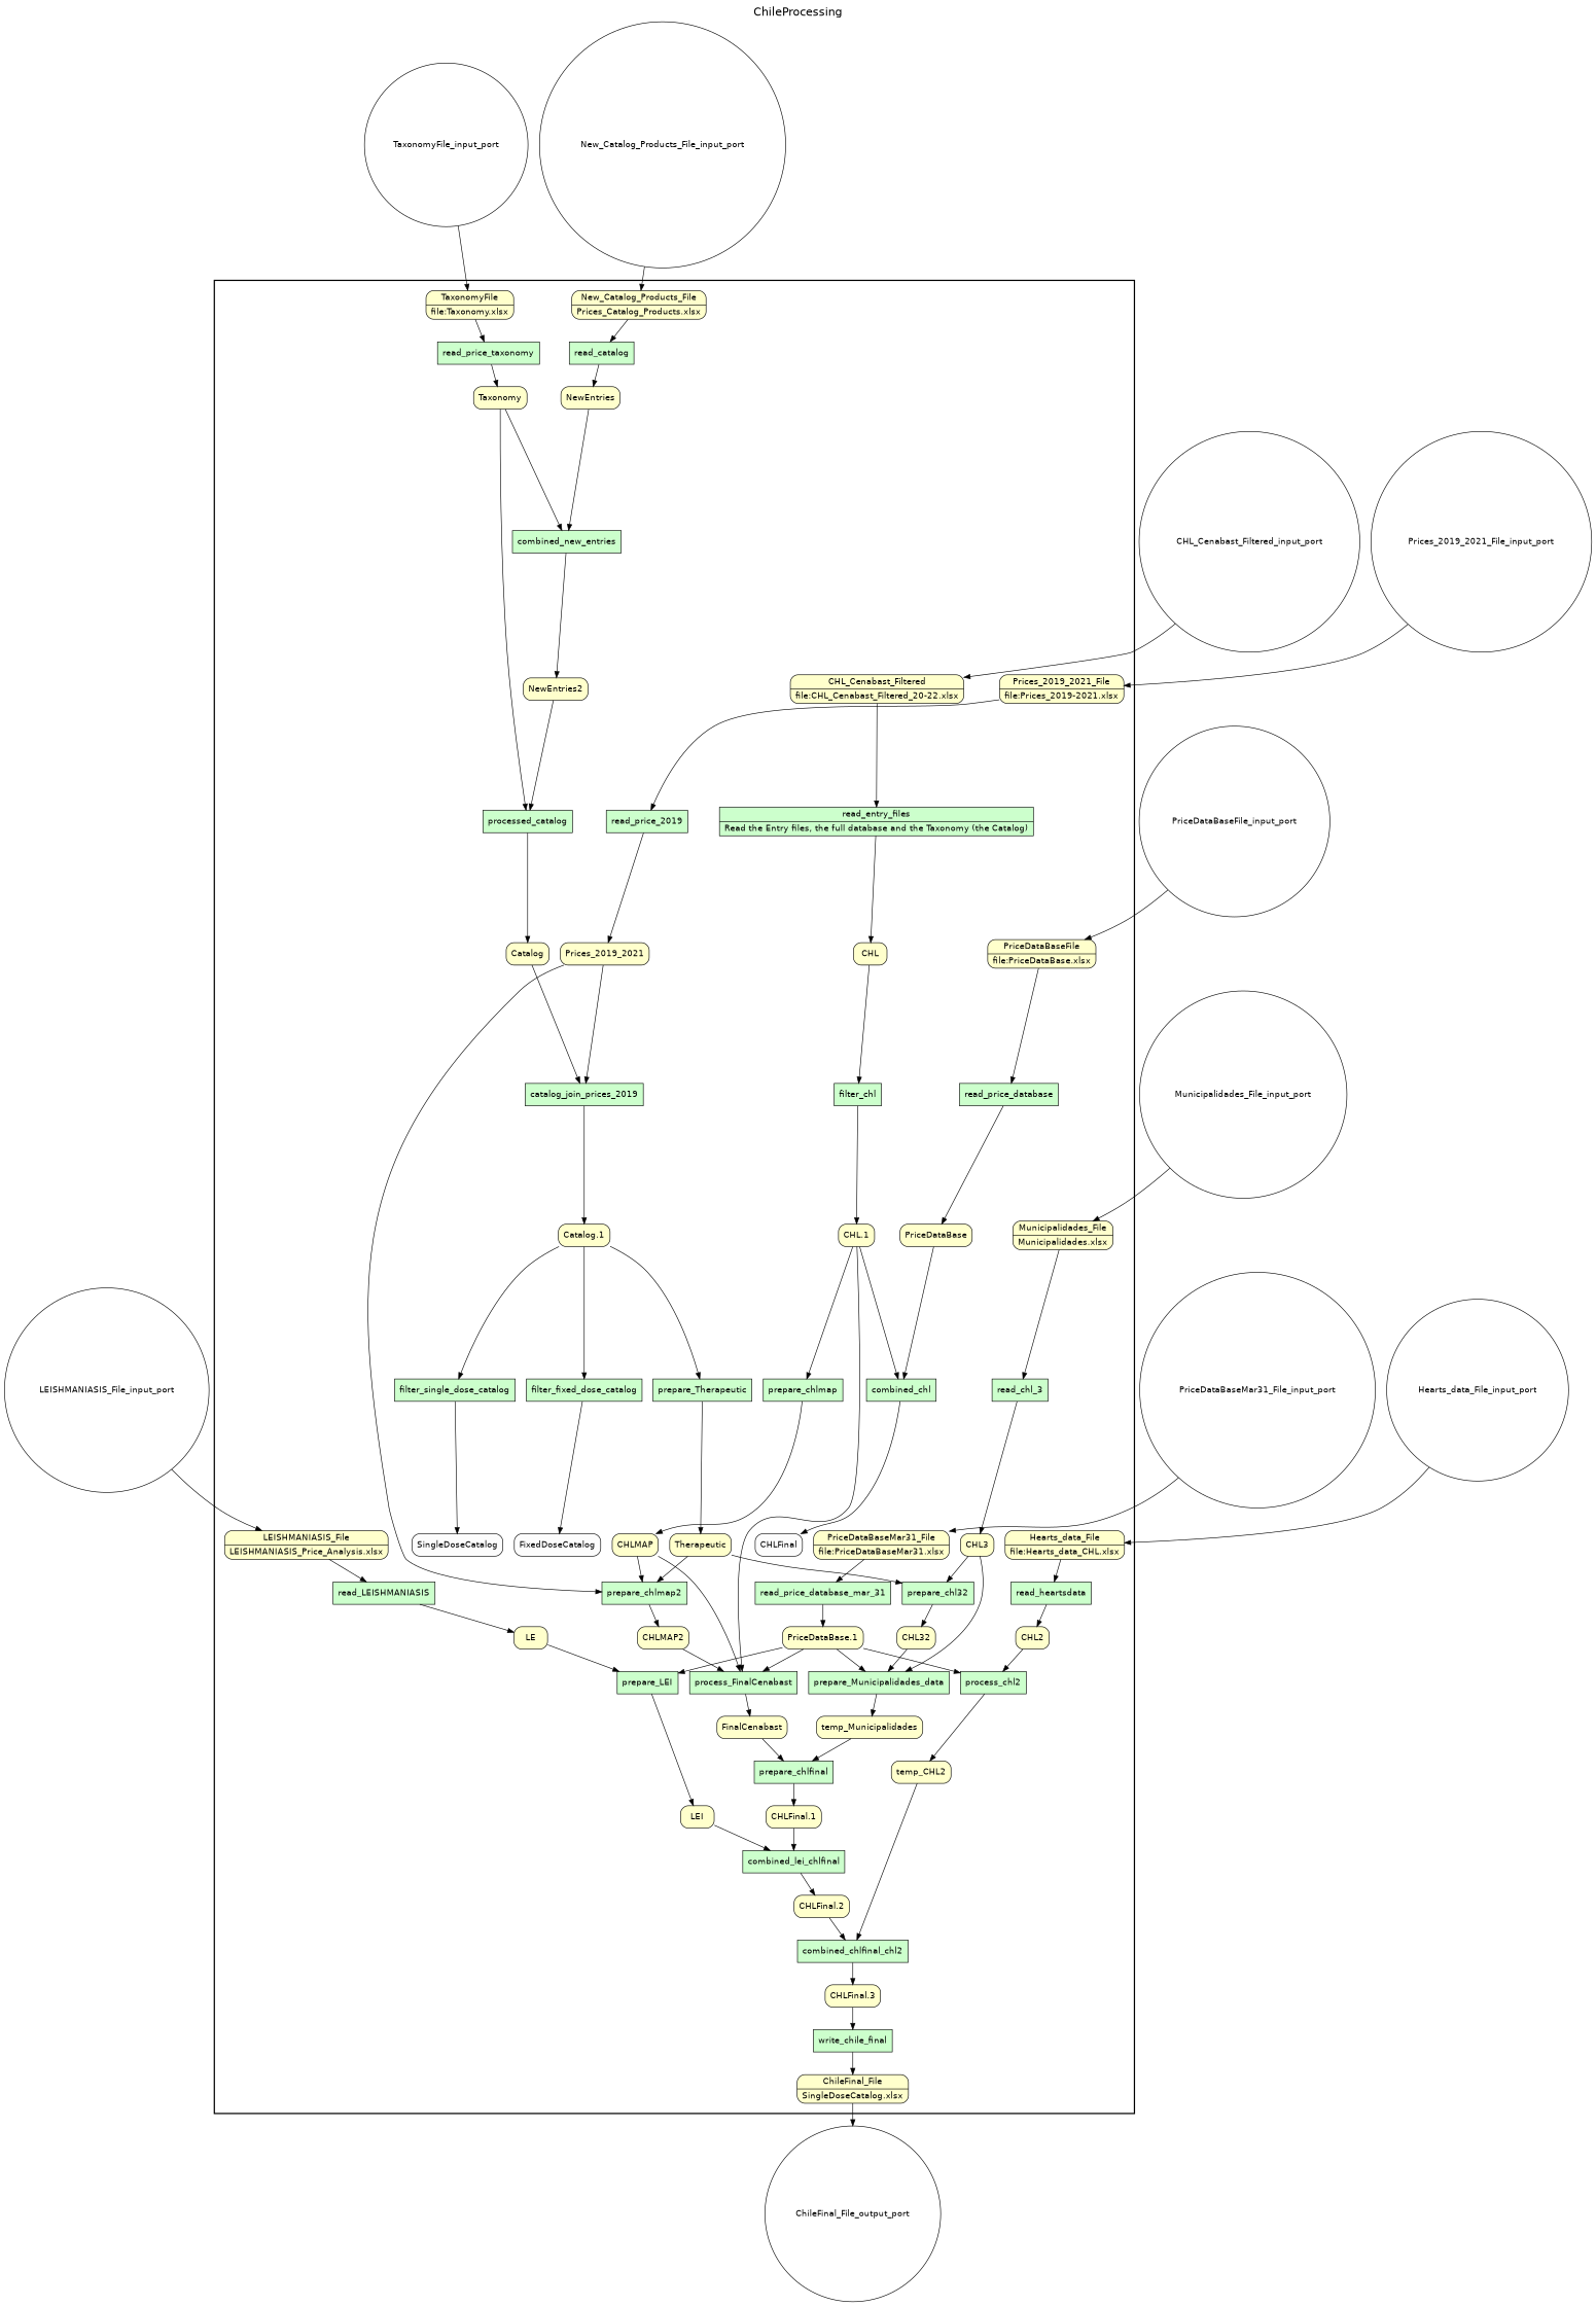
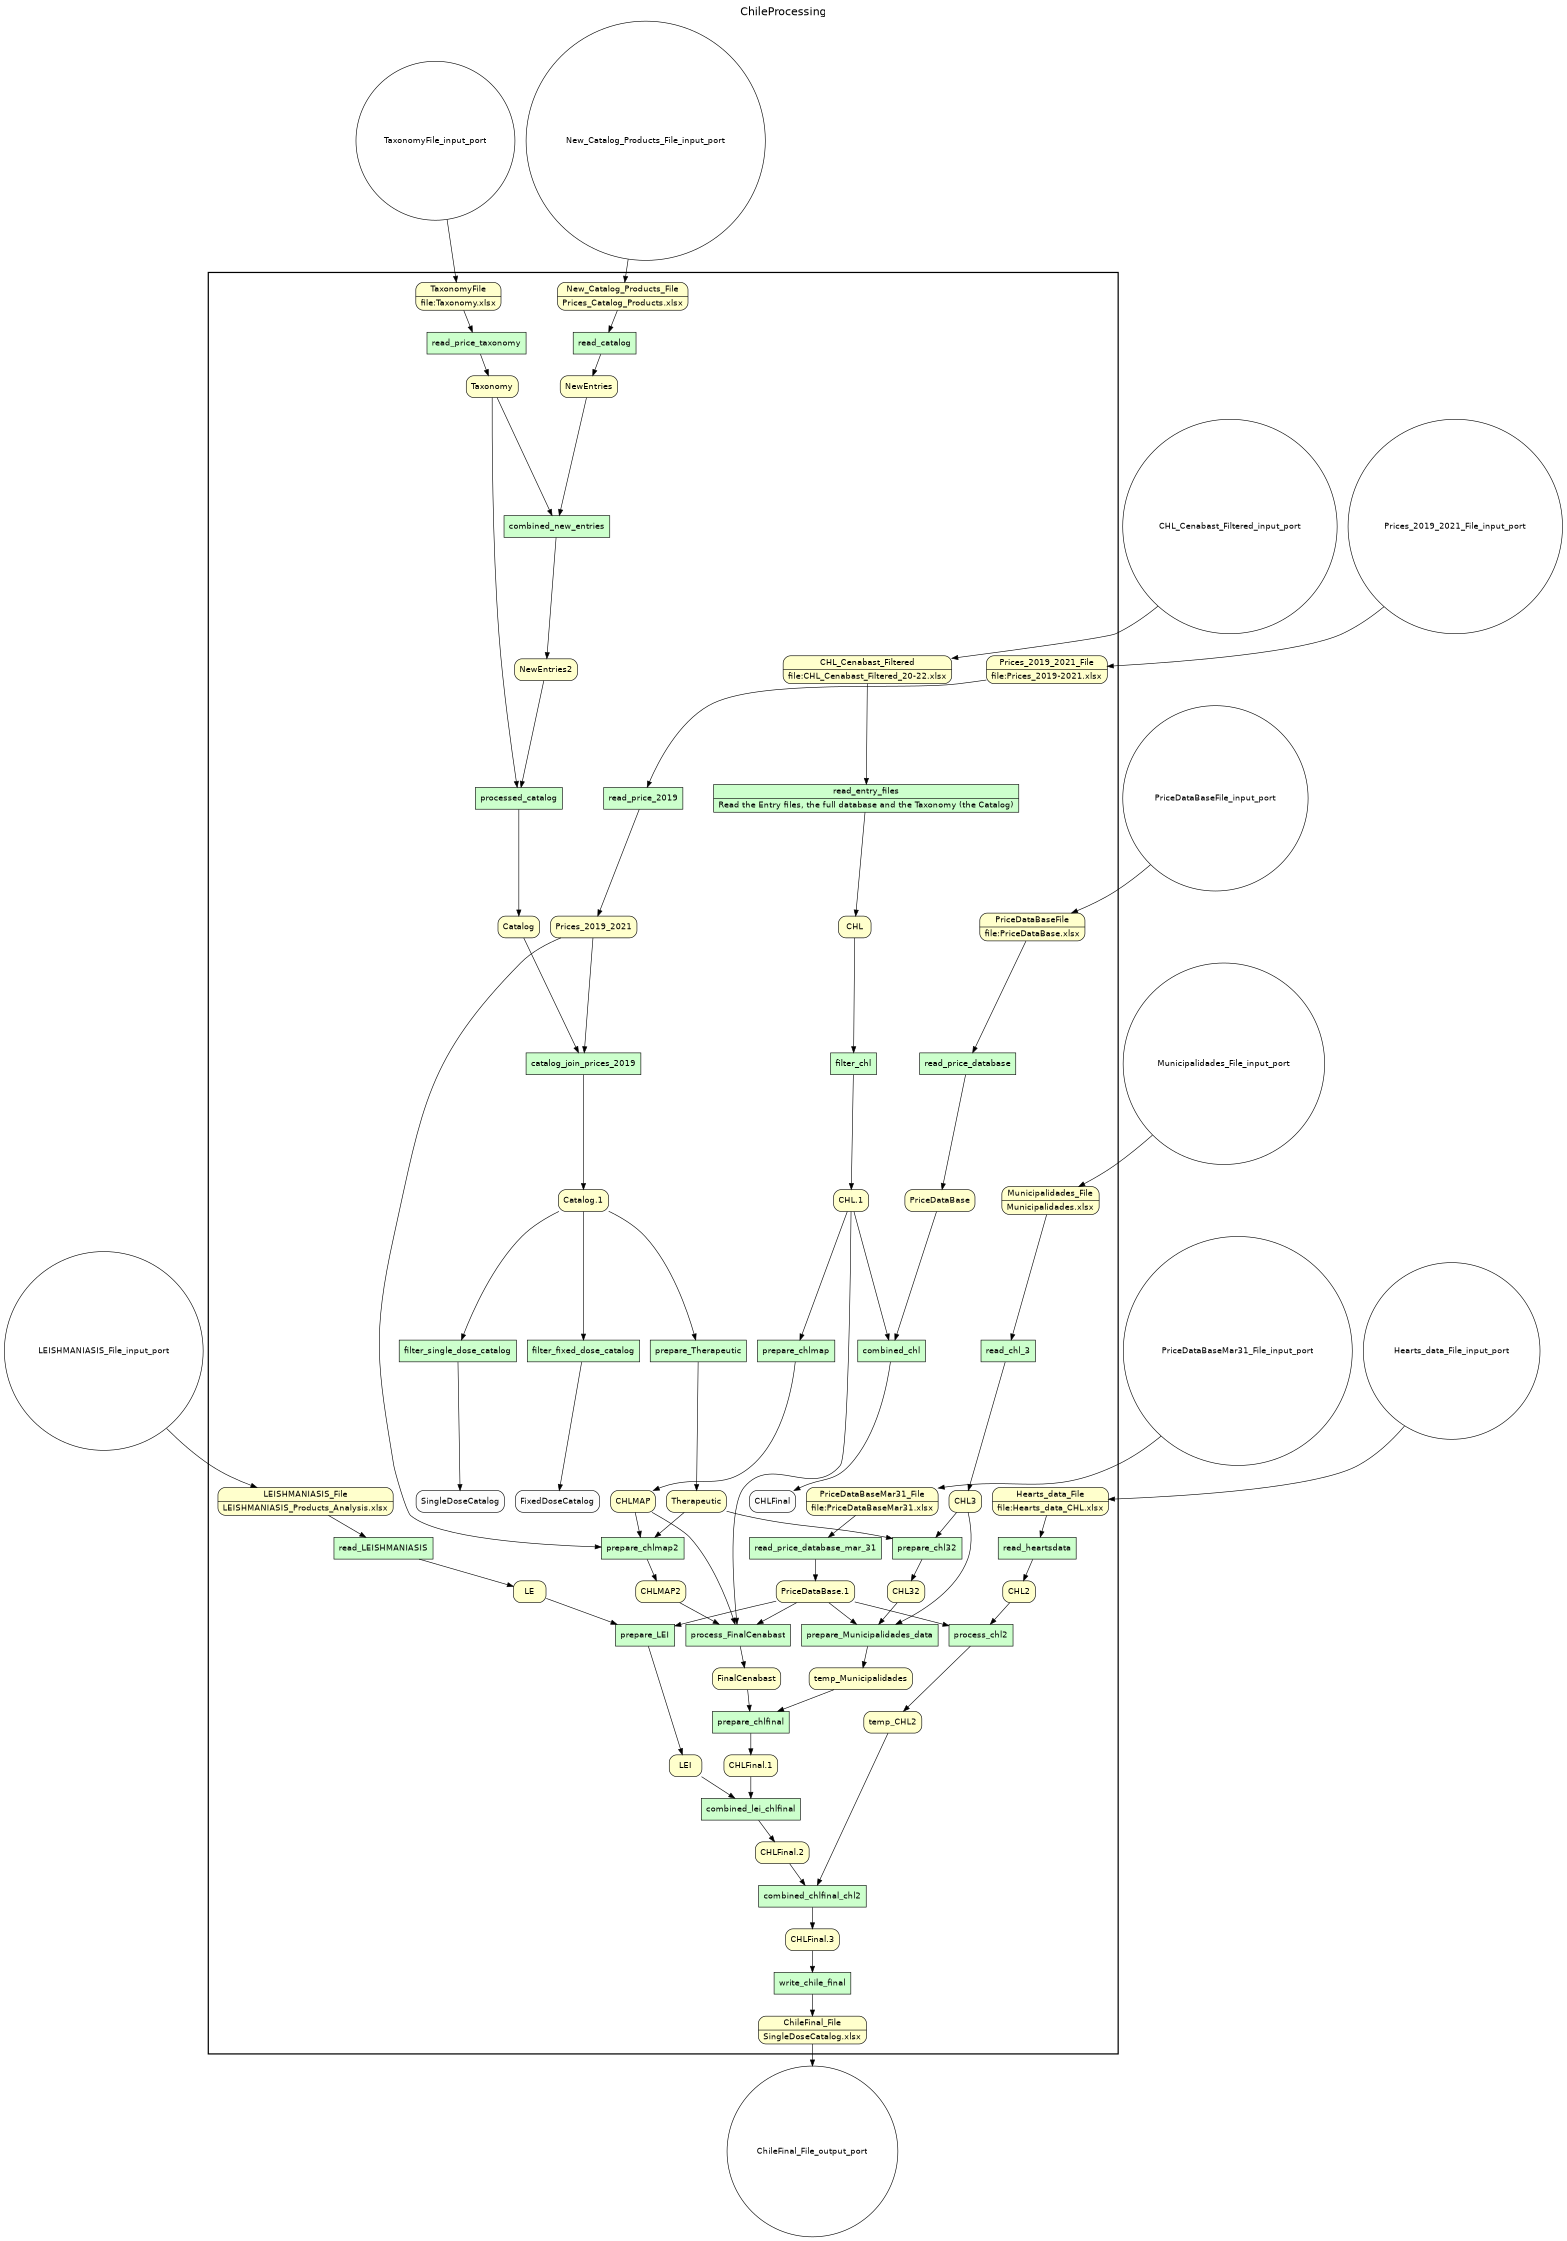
  digraph {
    fontname=Helvetica
    fontsize=18
    label=ChileProcessing
    labelloc=t
    rankdir=TB
    node [fillcolor="#FFFFCC" fontname=Helvetica peripheries=1 shape=box style="rounded,filled"]
    n1 [fillcolor="#CCFFCC" label="{<f0> read_entry_files |<f1> Read the Entry files, the full database and the Taxonomy (the Catalog)}" rankdir=LR shape=record style=filled]
    CHL
    filter_chl [fillcolor="#CCFFCC" style=filled]
    "CHL.1"
    read_price_database [fillcolor="#CCFFCC" style=filled]
    PriceDataBase
    read_price_2019 [fillcolor="#CCFFCC" style=filled]
    Prices_2019_2021
    read_price_taxonomy [fillcolor="#CCFFCC" style=filled]
    Taxonomy
    combined_chl [fillcolor="#CCFFCC" style=filled]
    CHLFinal [fillcolor="#FCFCFC"]
    read_catalog [fillcolor="#CCFFCC" style=filled]
    NewEntries
    combined_new_entries [fillcolor="#CCFFCC" style=filled]
    NewEntries2
    processed_catalog [fillcolor="#CCFFCC" style=filled]
    Catalog
    catalog_join_prices_2019 [fillcolor="#CCFFCC" style=filled]
    "Catalog.1"
    filter_fixed_dose_catalog [fillcolor="#CCFFCC" style=filled]
    FixedDoseCatalog [fillcolor="#FCFCFC"]
    filter_single_dose_catalog [fillcolor="#CCFFCC" style=filled]
    SingleDoseCatalog [fillcolor="#FCFCFC"]
    prepare_chlmap [fillcolor="#CCFFCC" style=filled]
    CHLMAP
    prepare_Therapeutic [fillcolor="#CCFFCC" style=filled]
    Therapeutic
    prepare_chlmap2 [fillcolor="#CCFFCC" style=filled]
    CHLMAP2
    read_price_database_mar_31 [fillcolor="#CCFFCC" style=filled]
    "PriceDataBase.1"
    process_FinalCenabast [fillcolor="#CCFFCC" style=filled]
    FinalCenabast
    read_chl_3 [fillcolor="#CCFFCC" style=filled]
    CHL3
    prepare_chl32 [fillcolor="#CCFFCC" style=filled]
    CHL32
    prepare_Municipalidades_data [fillcolor="#CCFFCC" style=filled]
    temp_Municipalidades
    prepare_chlfinal [fillcolor="#CCFFCC" style=filled]
    "CHLFinal.1"
    read_LEISHMANIASIS [fillcolor="#CCFFCC" style=filled]
    LE
    prepare_LEI [fillcolor="#CCFFCC" style=filled]
    LEI
    combined_lei_chlfinal [fillcolor="#CCFFCC" style=filled]
    "CHLFinal.2"
    read_heartsdata [fillcolor="#CCFFCC" style=filled]
    CHL2
    process_chl2 [fillcolor="#CCFFCC" style=filled]
    temp_CHL2
    combined_chlfinal_chl2 [fillcolor="#CCFFCC" style=filled]
    "CHLFinal.3"
    write_chile_final [fillcolor="#CCFFCC" style=filled]
    n56 [label="{<f0> ChileFinal_File |<f1> SingleDoseCatalog.xlsx}" rankdir=LR shape=record]
    n57 [label="{<f0> CHL_Cenabast_Filtered |<f1> file\:CHL_Cenabast_Filtered_20-22.xlsx}" rankdir=LR shape=record]
    n58 [label="{<f0> PriceDataBaseFile |<f1> file\:PriceDataBase.xlsx}" rankdir=LR shape=record]
    n59 [label="{<f0> Prices_2019_2021_File |<f1> file\:Prices_2019-2021.xlsx}" rankdir=LR shape=record]
    n60 [label="{<f0> TaxonomyFile |<f1> file\:Taxonomy.xlsx}" rankdir=LR shape=record]
    n61 [label="{<f0> New_Catalog_Products_File |<f1> Prices_Catalog_Products.xlsx}" rankdir=LR shape=record]
    n62 [label="{<f0> PriceDataBaseMar31_File |<f1> file\:PriceDataBaseMar31.xlsx}" rankdir=LR shape=record]
    n63 [label="{<f0> Municipalidades_File |<f1> Municipalidades.xlsx}" rankdir=LR shape=record]
-   n64 [label="{<f0> LEISHMANIASIS_File |<f1> LEISHMANIASIS_Price_Analysis.xlsx}" rankdir=LR shape=record]
+   n64 [label="{<f0> LEISHMANIASIS_File |<f1> LEISHMANIASIS_Products_Analysis.xlsx}" rankdir=LR shape=record]
    n65 [label="{<f0> Hearts_data_File |<f1> file\:Hearts_data_CHL.xlsx}" rankdir=LR shape=record]
    ChileFinal_File_output_port [fillcolor="#FFFFFF" shape=circle width=0.2]
    CHL_Cenabast_Filtered_input_port [fillcolor="#FFFFFF" shape=circle width=0.2]
    PriceDataBaseFile_input_port [fillcolor="#FFFFFF" shape=circle width=0.2]
    Prices_2019_2021_File_input_port [fillcolor="#FFFFFF" shape=circle width=0.2]
    TaxonomyFile_input_port [fillcolor="#FFFFFF" shape=circle width=0.2]
    New_Catalog_Products_File_input_port [fillcolor="#FFFFFF" shape=circle width=0.2]
    Municipalidades_File_input_port [fillcolor="#FFFFFF" shape=circle width=0.2]
    LEISHMANIASIS_File_input_port [fillcolor="#FFFFFF" shape=circle width=0.2]
    PriceDataBaseMar31_File_input_port [fillcolor="#FFFFFF" shape=circle width=0.2]
    Hearts_data_File_input_port [fillcolor="#FFFFFF" shape=circle width=0.2]
    subgraph cluster_1 {
      color=black
      label=""
      penwidth=2
      subgraph cluster_2 {
        color=black
        label=""
        penwidth=0
        n1
        CHL
        filter_chl
        "CHL.1"
        read_price_database
        PriceDataBase
        read_price_2019
        Prices_2019_2021
        read_price_taxonomy
        Taxonomy
        combined_chl
        CHLFinal
        read_catalog
        NewEntries
        combined_new_entries
        NewEntries2
        processed_catalog
        Catalog
        catalog_join_prices_2019
        "Catalog.1"
        filter_fixed_dose_catalog
        FixedDoseCatalog
        filter_single_dose_catalog
        SingleDoseCatalog
        prepare_chlmap
        CHLMAP
        prepare_Therapeutic
        Therapeutic
        prepare_chlmap2
        CHLMAP2
        read_price_database_mar_31
        "PriceDataBase.1"
        process_FinalCenabast
        FinalCenabast
        read_chl_3
        CHL3
        prepare_chl32
        CHL32
        prepare_Municipalidades_data
        temp_Municipalidades
        prepare_chlfinal
        "CHLFinal.1"
        read_LEISHMANIASIS
        LE
        prepare_LEI
        LEI
        combined_lei_chlfinal
        "CHLFinal.2"
        read_heartsdata
        CHL2
        process_chl2
        temp_CHL2
        combined_chlfinal_chl2
        "CHLFinal.3"
        write_chile_final
        n56
        n57
        n58
        n59
        n60
        n61
        n62
        n63
        n64
        n65
      }
    }
    n1 -> CHL
    CHL -> filter_chl
    filter_chl -> "CHL.1"
    "CHL.1" -> combined_chl
    "CHL.1" -> prepare_chlmap
    "CHL.1" -> process_FinalCenabast
    read_price_database -> PriceDataBase
    PriceDataBase -> combined_chl
    read_price_2019 -> Prices_2019_2021
    Prices_2019_2021 -> catalog_join_prices_2019
    Prices_2019_2021 -> prepare_chlmap2
    read_price_taxonomy -> Taxonomy
    Taxonomy -> combined_new_entries
    Taxonomy -> processed_catalog
    combined_chl -> CHLFinal
    read_catalog -> NewEntries
    NewEntries -> combined_new_entries
    combined_new_entries -> NewEntries2
    NewEntries2 -> processed_catalog
    processed_catalog -> Catalog
    Catalog -> catalog_join_prices_2019
    catalog_join_prices_2019 -> "Catalog.1"
    "Catalog.1" -> filter_fixed_dose_catalog
    "Catalog.1" -> filter_single_dose_catalog
    "Catalog.1" -> prepare_Therapeutic
    filter_fixed_dose_catalog -> FixedDoseCatalog
    filter_single_dose_catalog -> SingleDoseCatalog
    prepare_chlmap -> CHLMAP
    CHLMAP -> prepare_chlmap2
    CHLMAP -> process_FinalCenabast
    prepare_Therapeutic -> Therapeutic
    Therapeutic -> prepare_chlmap2
    Therapeutic -> prepare_chl32
    prepare_chlmap2 -> CHLMAP2
    CHLMAP2 -> process_FinalCenabast
    read_price_database_mar_31 -> "PriceDataBase.1"
    "PriceDataBase.1" -> process_FinalCenabast
    "PriceDataBase.1" -> prepare_Municipalidades_data
    "PriceDataBase.1" -> prepare_LEI
    "PriceDataBase.1" -> process_chl2
    process_FinalCenabast -> FinalCenabast
    FinalCenabast -> prepare_chlfinal
    read_chl_3 -> CHL3
    CHL3 -> prepare_chl32
    CHL3 -> prepare_Municipalidades_data
    prepare_chl32 -> CHL32
    CHL32 -> prepare_Municipalidades_data
    prepare_Municipalidades_data -> temp_Municipalidades
    temp_Municipalidades -> prepare_chlfinal
    prepare_chlfinal -> "CHLFinal.1"
    "CHLFinal.1" -> combined_lei_chlfinal
    read_LEISHMANIASIS -> LE
    LE -> prepare_LEI
    prepare_LEI -> LEI
    LEI -> combined_lei_chlfinal
    combined_lei_chlfinal -> "CHLFinal.2"
    "CHLFinal.2" -> combined_chlfinal_chl2
    read_heartsdata -> CHL2
    CHL2 -> process_chl2
    process_chl2 -> temp_CHL2
    temp_CHL2 -> combined_chlfinal_chl2
    combined_chlfinal_chl2 -> "CHLFinal.3"
    "CHLFinal.3" -> write_chile_final
    write_chile_final -> n56
    n56 -> ChileFinal_File_output_port
    n57 -> n1
    n58 -> read_price_database
    n59 -> read_price_2019
    n60 -> read_price_taxonomy
    n61 -> read_catalog
    n62 -> read_price_database_mar_31
    n63 -> read_chl_3
    n64 -> read_LEISHMANIASIS
    n65 -> read_heartsdata
    CHL_Cenabast_Filtered_input_port -> n57
    PriceDataBaseFile_input_port -> n58
    Prices_2019_2021_File_input_port -> n59
    TaxonomyFile_input_port -> n60
    New_Catalog_Products_File_input_port -> n61
    Municipalidades_File_input_port -> n63
    LEISHMANIASIS_File_input_port -> n64
    PriceDataBaseMar31_File_input_port -> n62
    Hearts_data_File_input_port -> n65
  }
